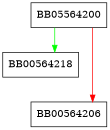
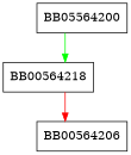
  digraph {
    splines=ortho
    node [shape=box]
    n1 [label=BB05564200]
    BB00564218
    BB00564206
    n1 -> BB00564218 [color=green]
-   n1 -> BB00564206 [color=red]
+   BB00564218 -> BB00564206 [color=red]
  }
